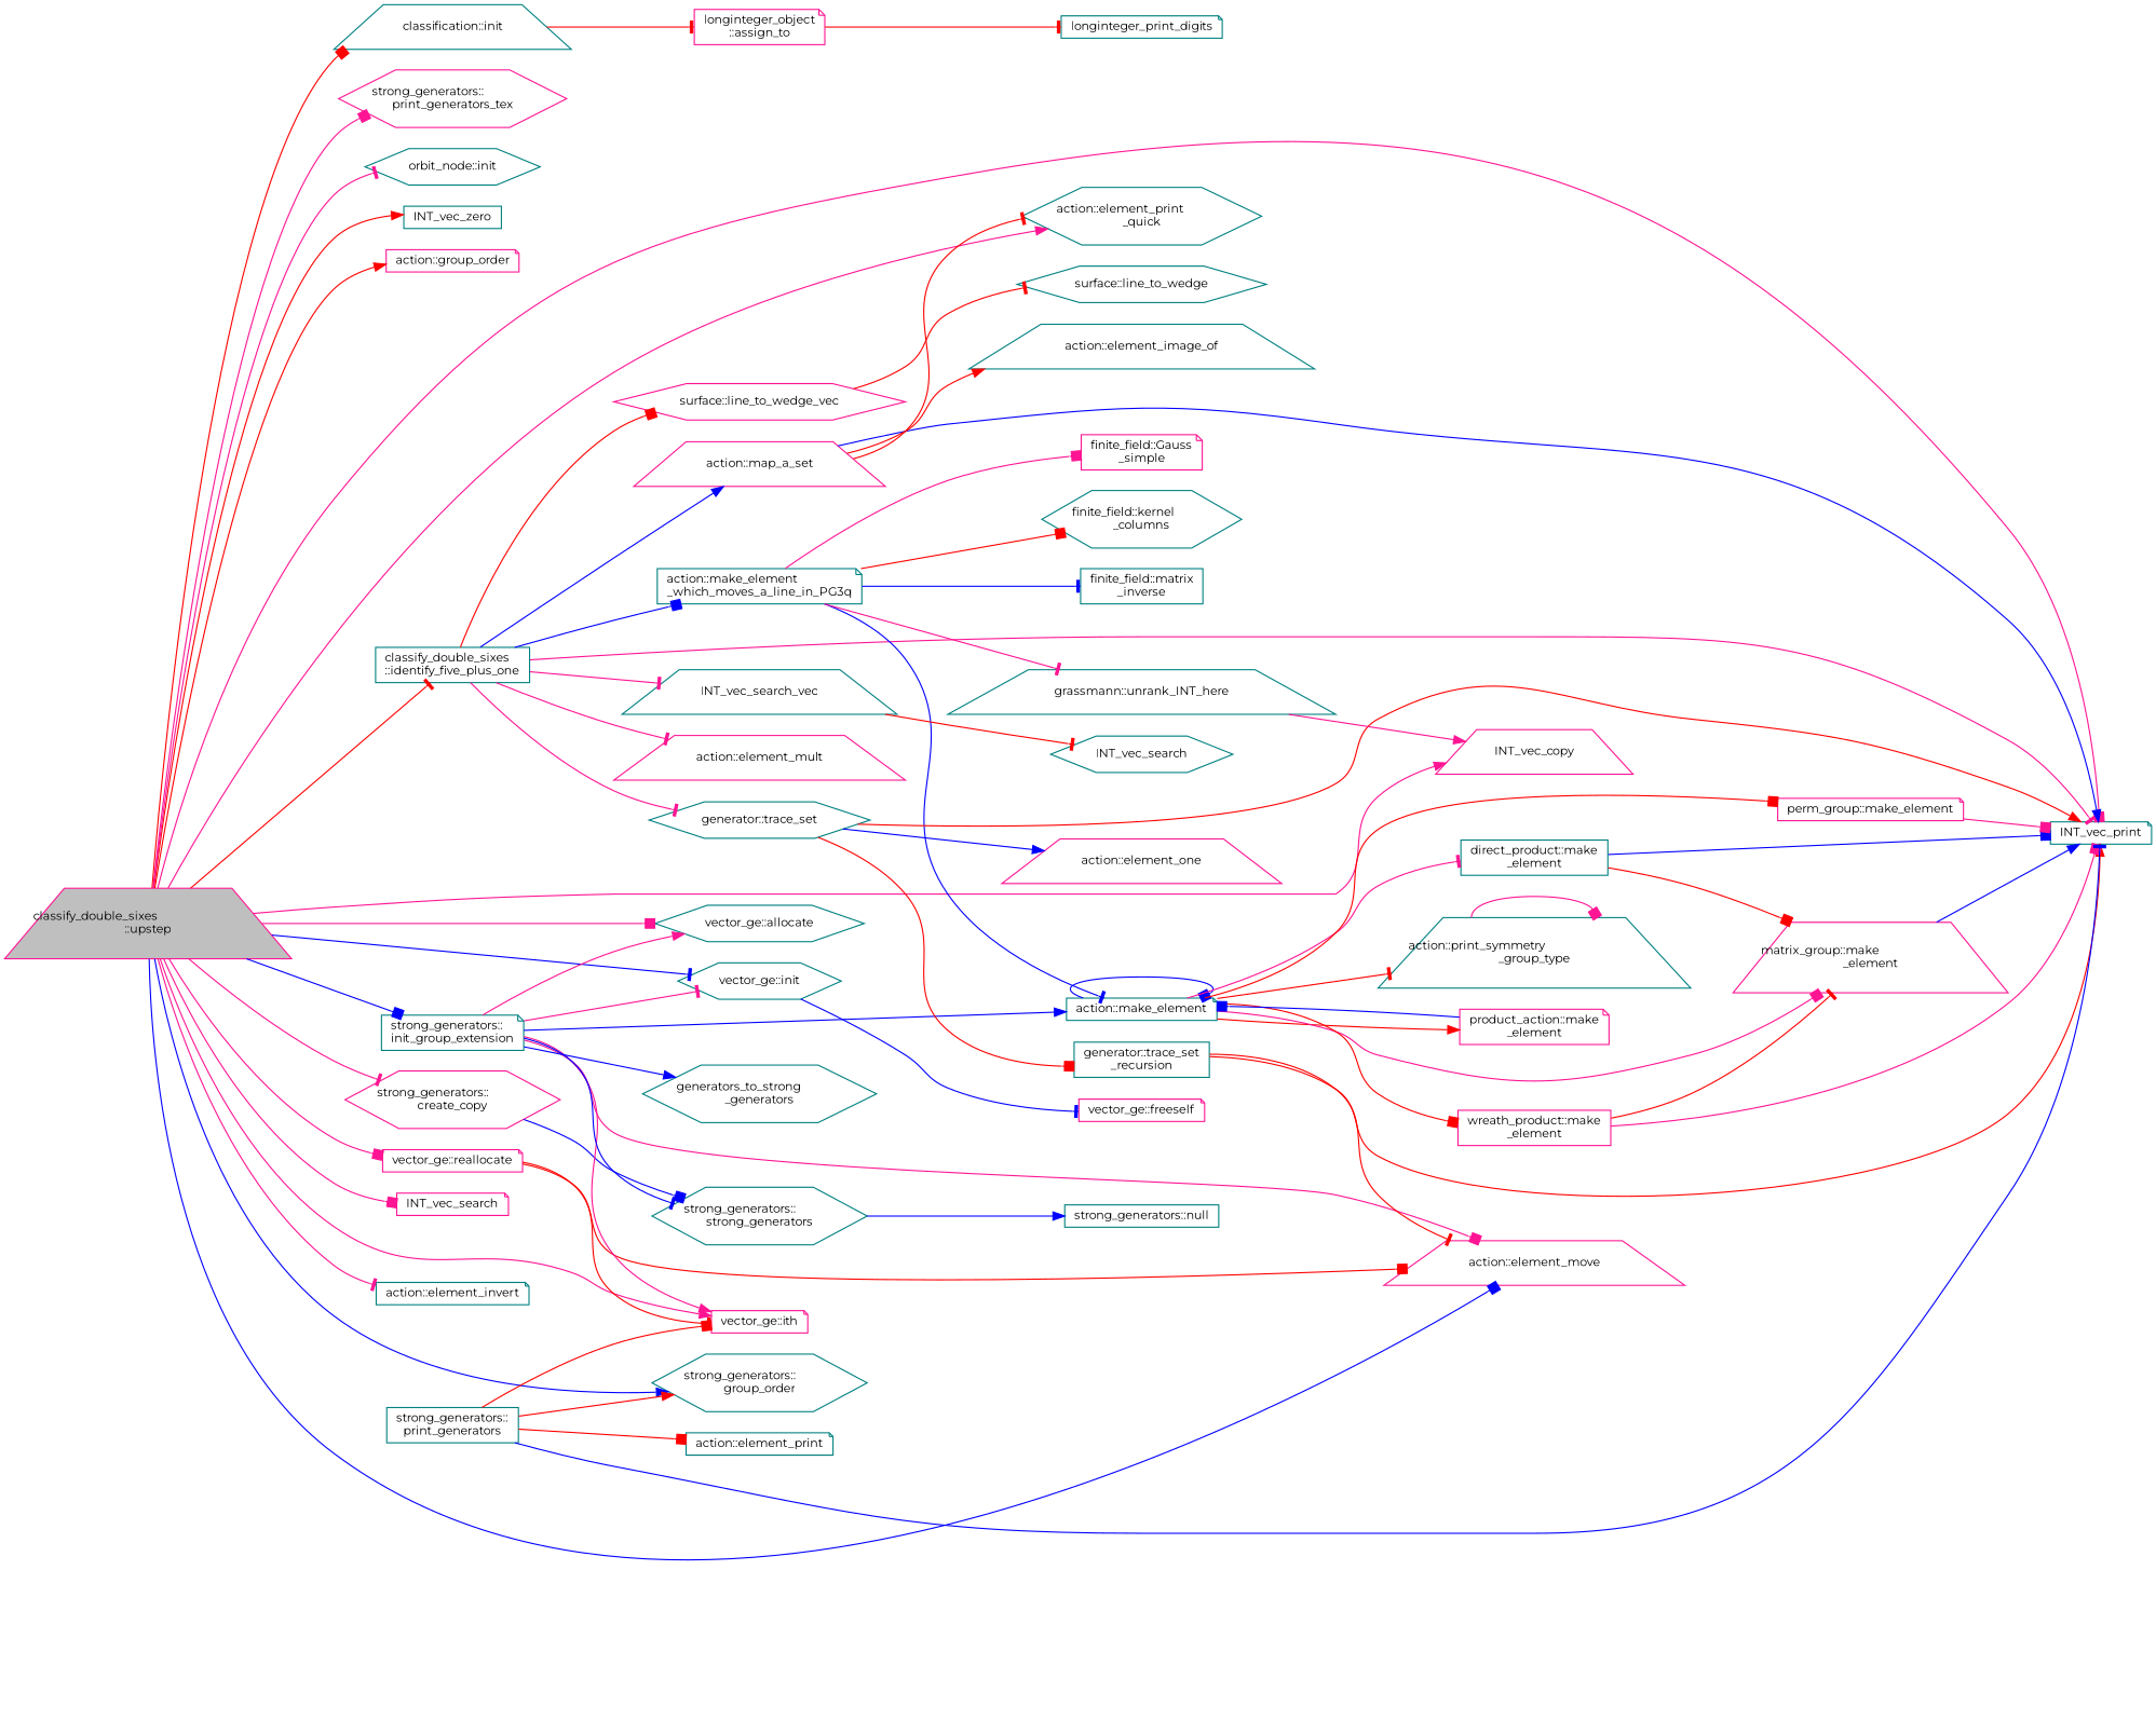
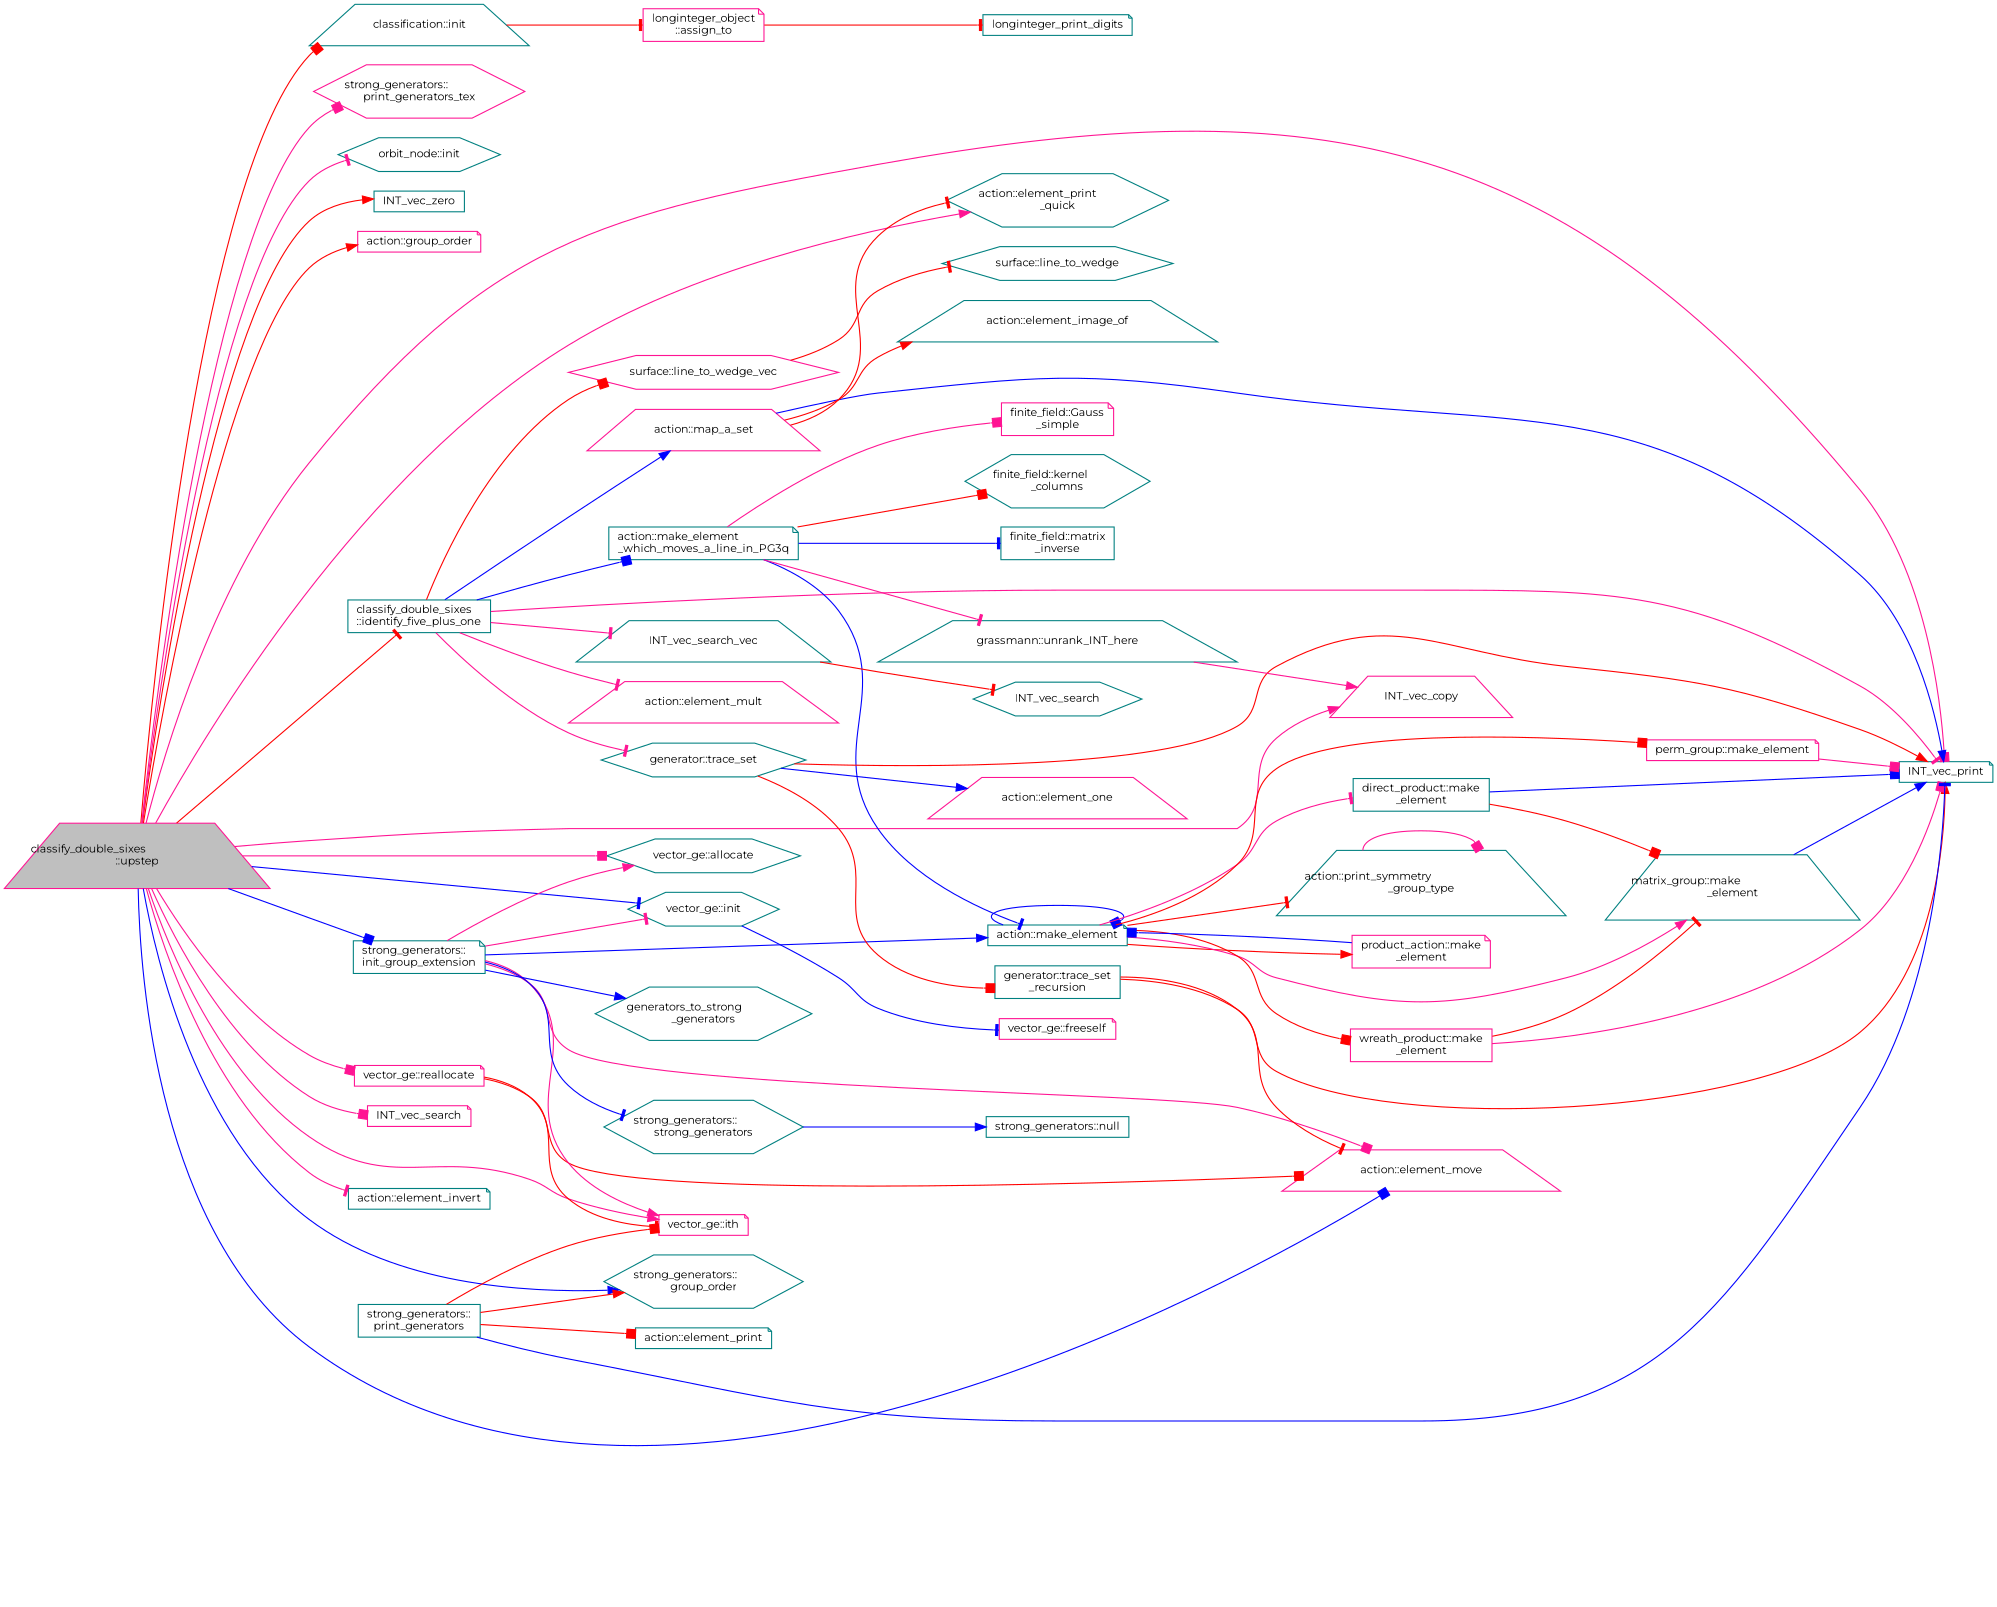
  digraph {
    fontname=Montserrat
    rankdir=LR
    node [color=teal fillcolor=white fontname=Montserrat fontsize=10 shape=note style=filled]
    edge [arrowhead=box color=red fontname=Montserrat fontsize=10 labelfontname=Helvetica labelfontsize=10 style=solid]
    n1 [color=deeppink fillcolor=grey75 fontcolor=black height=0.2 label="classify_double_sixes\l::upstep" shape=trapezium width=0.4]
    n2 [height=0.2 label=INT_vec_zero shape=box width=0.4]
    n3 [color=deeppink height=0.2 label="action::group_order" width=0.4]
    n4 [height=0.2 label="classification::init" shape=trapezium width=0.4]
    n5 [color=deeppink height=0.2 label=INT_vec_copy shape=trapezium width=0.4]
    n6 [height=0.2 label="vector_ge::init" shape=hexagon width=0.4]
    n7 [height=0.2 label="vector_ge::allocate" shape=hexagon width=0.4]
    n8 [height=0.2 label=INT_vec_print width=0.4]
-   n9 [color=deeppink height=0.2 label="strong_generators::\lcreate_copy" shape=hexagon width=0.4]
    n10 [height=0.2 label="classify_double_sixes\l::identify_five_plus_one" shape=box width=0.4]
    n11 [height=0.2 label="action::element_print\l_quick" shape=hexagon width=0.4]
    n12 [color=deeppink height=0.2 label="action::element_move" shape=trapezium width=0.4]
    n13 [color=deeppink height=0.2 label=INT_vec_search width=0.4]
    n14 [color=deeppink height=0.2 label="vector_ge::ith" width=0.4]
    n15 [height=0.2 label="action::element_invert" width=0.4]
    n16 [color=deeppink height=0.2 label="vector_ge::reallocate" width=0.4]
    n17 [height=0.2 label="strong_generators::\linit_group_extension" width=0.4]
    n18 [height=0.2 label="strong_generators::\lgroup_order" shape=hexagon width=0.4]
    n19 [color=deeppink height=0.2 label="strong_generators::\lprint_generators_tex" shape=hexagon width=0.4]
    n20 [height=0.2 label="orbit_node::init" shape=hexagon width=0.4]
    n21 [color=deeppink height=0.2 label="longinteger_object\l::assign_to" width=0.4]
    n22 [color=deeppink height=0.2 label="vector_ge::freeself" width=0.4]
    n23 [height=0.2 label="strong_generators::\lstrong_generators" shape=hexagon width=0.4]
    n24 [color=deeppink height=0.2 label="surface::line_to_wedge_vec" shape=hexagon width=0.4]
    n25 [height=0.2 label="action::make_element\l_which_moves_a_line_in_PG3q" width=0.4]
    n26 [color=deeppink height=0.2 label="action::map_a_set" shape=trapezium width=0.4]
    n27 [height=0.2 label=INT_vec_search_vec shape=trapezium width=0.4]
    n28 [height=0.2 label="generator::trace_set" shape=hexagon width=0.4]
    n29 [color=deeppink height=0.2 label="action::element_mult" shape=trapezium width=0.4]
    n30 [height=0.2 label="action::make_element" width=0.4]
    n31 [height=0.2 label="generators_to_strong\l_generators" shape=hexagon width=0.4]
    n32 [height=0.2 label=longinteger_print_digits width=0.4]
    n33 [height=0.2 label="strong_generators::null" shape=box width=0.4]
    n34 [height=0.2 label="surface::line_to_wedge" shape=hexagon width=0.4]
    n35 [height=0.2 label="grassmann::unrank_INT_here" shape=trapezium width=0.4]
    n36 [color=deeppink height=0.2 label="finite_field::Gauss\l_simple" width=0.4]
    n37 [height=0.2 label="finite_field::kernel\l_columns" shape=hexagon width=0.4]
    n38 [height=0.2 label="finite_field::matrix\l_inverse" shape=box width=0.4]
    n39 [height=0.2 label="action::element_image_of" shape=trapezium width=0.4]
    n40 [height=0.2 label=INT_vec_search shape=hexagon width=0.4]
    n41 [color=deeppink height=0.2 label="action::element_one" shape=trapezium width=0.4]
    n42 [height=0.2 label="generator::trace_set\l_recursion" shape=box width=0.4]
    n43 [color=deeppink height=0.2 label="product_action::make\l_element" width=0.4]
-   n44 [color=deeppink height=0.2 label="matrix_group::make\l_element" shape=trapezium width=0.4]
+   n44 [height=0.2 label="matrix_group::make\l_element" shape=trapezium width=0.4]
    n45 [color=deeppink height=0.2 label="wreath_product::make\l_element" shape=box width=0.4]
    n46 [height=0.2 label="direct_product::make\l_element" shape=box width=0.4]
    n47 [color=deeppink height=0.2 label="perm_group::make_element" width=0.4]
    n48 [height=0.2 label="action::print_symmetry\l_group_type" shape=trapezium width=0.4]
    n49 [height=0.2 label="strong_generators::\lprint_generators" shape=box width=0.4]
    n50 [height=0.2 label="action::element_print" width=0.4]
    n1 -> n2 [arrowhead=normal]
    n1 -> n3 [arrowhead=normal]
    n1 -> n4
    n1 -> n5 [arrowhead=normal color=deeppink]
    n1 -> n6 [arrowhead=tee color=blue]
    n1 -> n7 [color=deeppink]
    n1 -> n8 [color=deeppink]
-   n1 -> n9 [arrowhead=tee color=deeppink]
    n1 -> n10 [arrowhead=tee]
    n1 -> n11 [arrowhead=normal color=deeppink]
    n1 -> n12 [color=blue]
    n1 -> n13 [color=deeppink]
    n1 -> n14 [arrowhead=normal color=deeppink]
    n1 -> n15 [arrowhead=tee color=deeppink]
    n1 -> n16 [color=deeppink]
    n1 -> n17 [color=blue]
    n1 -> n18 [arrowhead=normal color=blue]
    n1 -> n19 [color=deeppink]
    n1 -> n20 [arrowhead=tee color=deeppink]
    n4 -> n21 [arrowhead=tee]
    n6 -> n22 [arrowhead=tee color=blue]
-   n9 -> n23 [color=blue]
    n10 -> n8 [arrowhead=tee color=deeppink]
    n10 -> n24
    n10 -> n25 [color=blue]
    n10 -> n26 [arrowhead=normal color=blue]
    n10 -> n27 [arrowhead=tee color=deeppink]
    n10 -> n28 [arrowhead=tee color=deeppink]
    n10 -> n29 [arrowhead=tee color=deeppink]
    n16 -> n12
    n16 -> n14 [arrowhead=tee]
    n17 -> n6 [arrowhead=tee color=deeppink]
    n17 -> n7 [arrowhead=normal color=deeppink]
    n17 -> n12 [color=deeppink]
    n17 -> n14 [arrowhead=normal color=deeppink]
    n17 -> n23 [arrowhead=tee color=blue]
    n17 -> n30 [arrowhead=normal color=blue]
    n17 -> n31 [arrowhead=normal color=blue]
    n21 -> n32 [arrowhead=tee]
    n23 -> n33 [arrowhead=normal color=blue]
    n24 -> n34 [arrowhead=tee]
    n25 -> n30 [arrowhead=tee color=blue]
    n25 -> n35 [arrowhead=tee color=deeppink]
    n25 -> n36 [color=deeppink]
    n25 -> n37
    n25 -> n38 [arrowhead=tee color=blue]
    n26 -> n8 [arrowhead=normal color=blue]
    n26 -> n11 [arrowhead=tee]
    n26 -> n39 [arrowhead=normal]
    n27 -> n40 [arrowhead=tee]
    n28 -> n8 [arrowhead=normal]
    n28 -> n41 [arrowhead=normal color=blue]
    n28 -> n42
    n30 -> n30 [color=blue]
    n30 -> n43 [arrowhead=normal]
-   n30 -> n44 [color=deeppink]
+   n30 -> n44 [arrowhead=normal color=deeppink]
    n30 -> n45
    n30 -> n46 [arrowhead=tee color=deeppink]
    n30 -> n47
    n30 -> n48 [arrowhead=tee]
    n35 -> n5 [arrowhead=normal color=deeppink]
    n42 -> n8 [arrowhead=normal]
    n42 -> n12 [arrowhead=tee]
    n43 -> n30 [color=blue]
    n44 -> n8 [arrowhead=normal color=blue]
    n45 -> n8 [color=deeppink]
    n45 -> n44 [arrowhead=tee]
    n46 -> n8 [color=blue]
    n46 -> n44
    n47 -> n8 [color=deeppink]
    n48 -> n48 [color=deeppink]
    n49 -> n8 [arrowhead=tee color=blue]
    n49 -> n14
    n49 -> n18 [arrowhead=normal]
    n49 -> n50
  }
